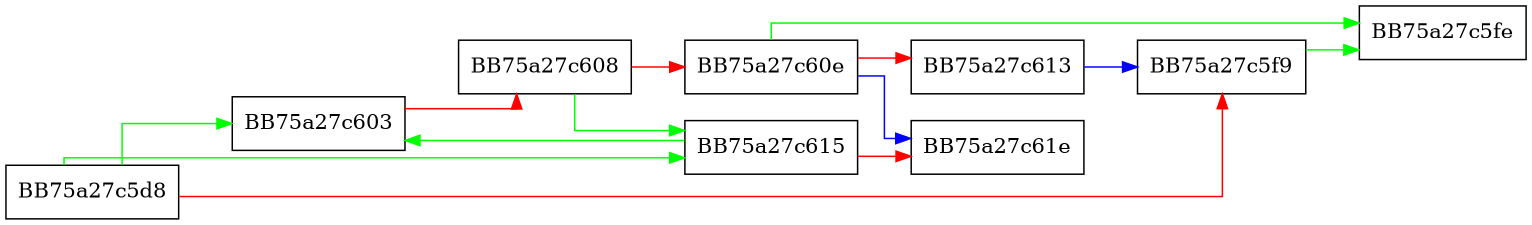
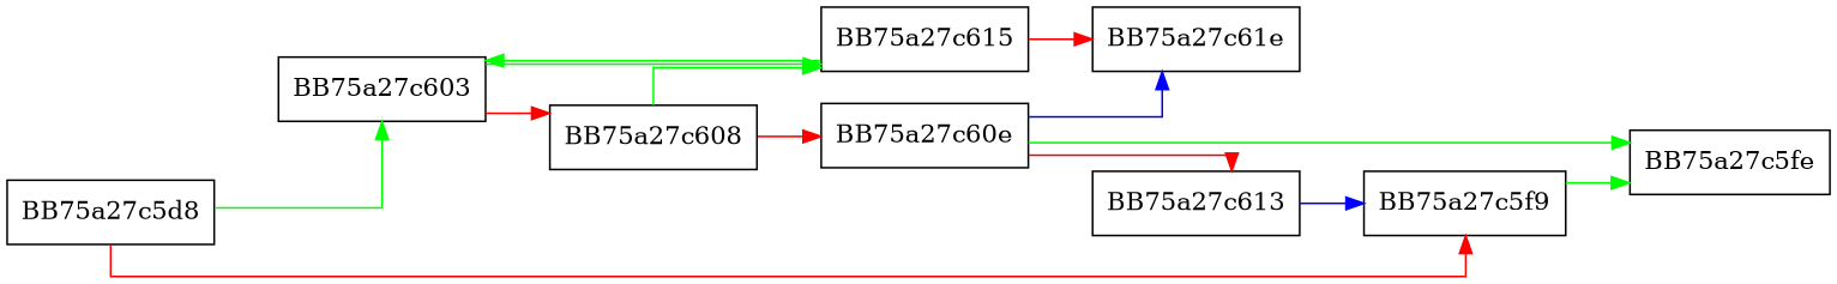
  digraph {
    rankdir=LR
    splines=ortho
    node [shape=box]
    edge [color=green]
    BB75a27c5d8
    BB75a27c603
    BB75a27c5f9
    BB75a27c615
    BB75a27c608
    BB75a27c5fe
    BB75a27c61e
    BB75a27c60e
    BB75a27c613
    BB75a27c5d8 -> BB75a27c603
    BB75a27c5d8 -> BB75a27c5f9 [color=red]
-   BB75a27c5d8 -> BB75a27c615
+   BB75a27c603 -> BB75a27c615
    BB75a27c603 -> BB75a27c608 [color=red]
    BB75a27c5f9 -> BB75a27c5fe
    BB75a27c615 -> BB75a27c603
    BB75a27c615 -> BB75a27c61e [color=red]
    BB75a27c608 -> BB75a27c615
    BB75a27c608 -> BB75a27c60e [color=red]
    BB75a27c60e -> BB75a27c5fe
    BB75a27c60e -> BB75a27c61e [color=blue]
    BB75a27c60e -> BB75a27c613 [color=red]
    BB75a27c613 -> BB75a27c5f9 [color=blue]
  }
